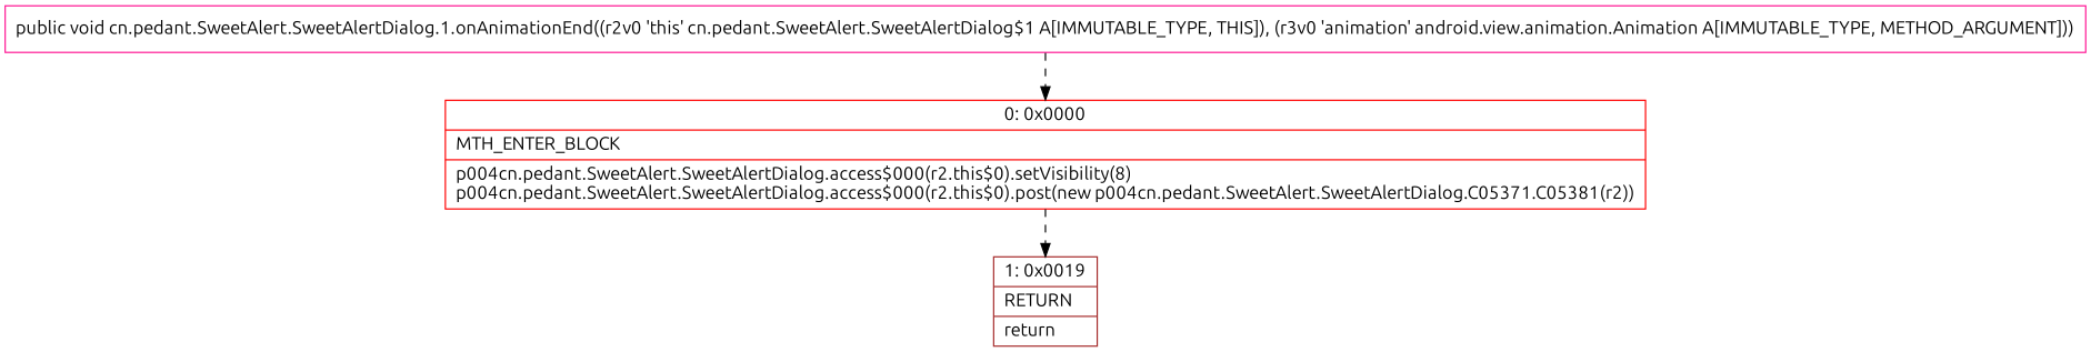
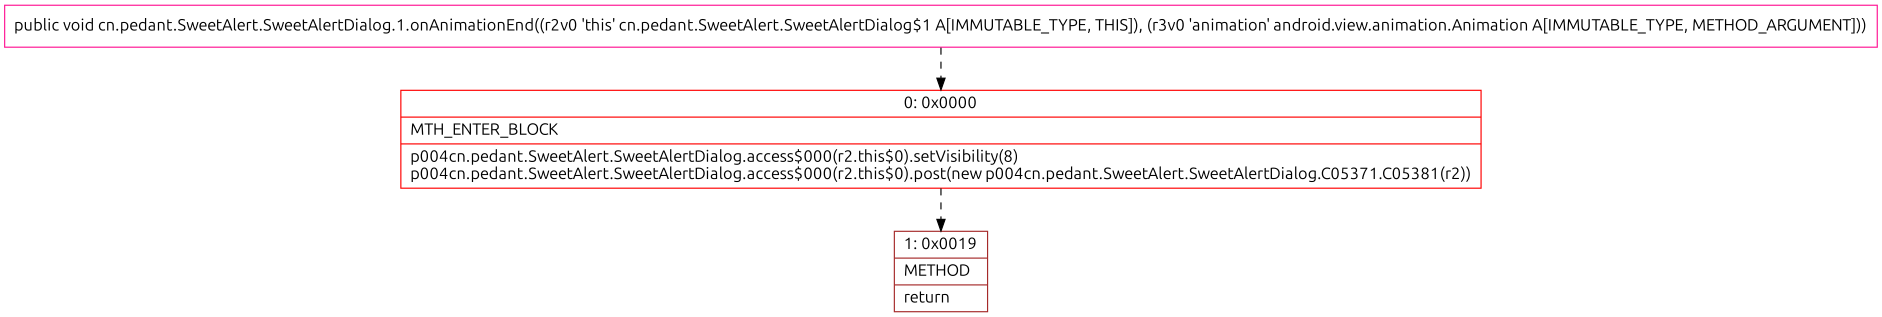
  digraph {
    fontname=Ubuntu
    node [shape=record fontname=Ubuntu]
    edge [style=dashed fontname=Ubuntu]
    n1 [label="{0\:\ 0x0000|MTH_ENTER_BLOCK\l|p004cn.pedant.SweetAlert.SweetAlertDialog.access$000(r2.this$0).setVisibility(8)\lp004cn.pedant.SweetAlert.SweetAlertDialog.access$000(r2.this$0).post(new p004cn.pedant.SweetAlert.SweetAlertDialog.C05371.C05381(r2))\l}" color=red]
-   n2 [label="{1\:\ 0x0019|RETURN\l|return\l}" color=brown]
+   n2 [label="{1\:\ 0x0019|METHOD\l|return\l}" color=brown]
    n3 [label="{public void cn.pedant.SweetAlert.SweetAlertDialog.1.onAnimationEnd((r2v0 'this' cn.pedant.SweetAlert.SweetAlertDialog$1 A[IMMUTABLE_TYPE, THIS]), (r3v0 'animation' android.view.animation.Animation A[IMMUTABLE_TYPE, METHOD_ARGUMENT])) }" color=deeppink]
    n1 -> n2
    n3 -> n1
  }
